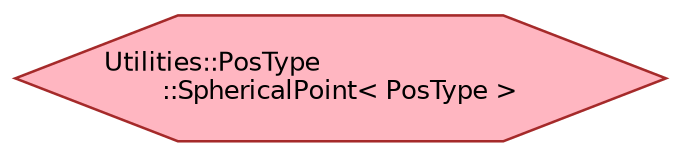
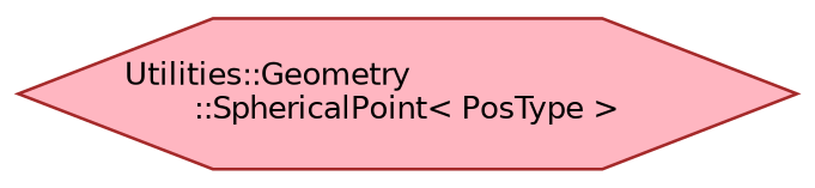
  digraph {
    rankdir=TB
-   n1 [color=brown fillcolor=lightpink fontname=Helvetica fontsize=10 height=0.2 label="Utilities::PosType\l::SphericalPoint\< PosType \>" shape=hexagon style=filled width=0.4]
+   n1 [color=brown fillcolor=lightpink fontname=Helvetica fontsize=10 height=0.2 label="Utilities::Geometry\l::SphericalPoint\< PosType \>" shape=hexagon style=filled width=0.4]
  }
